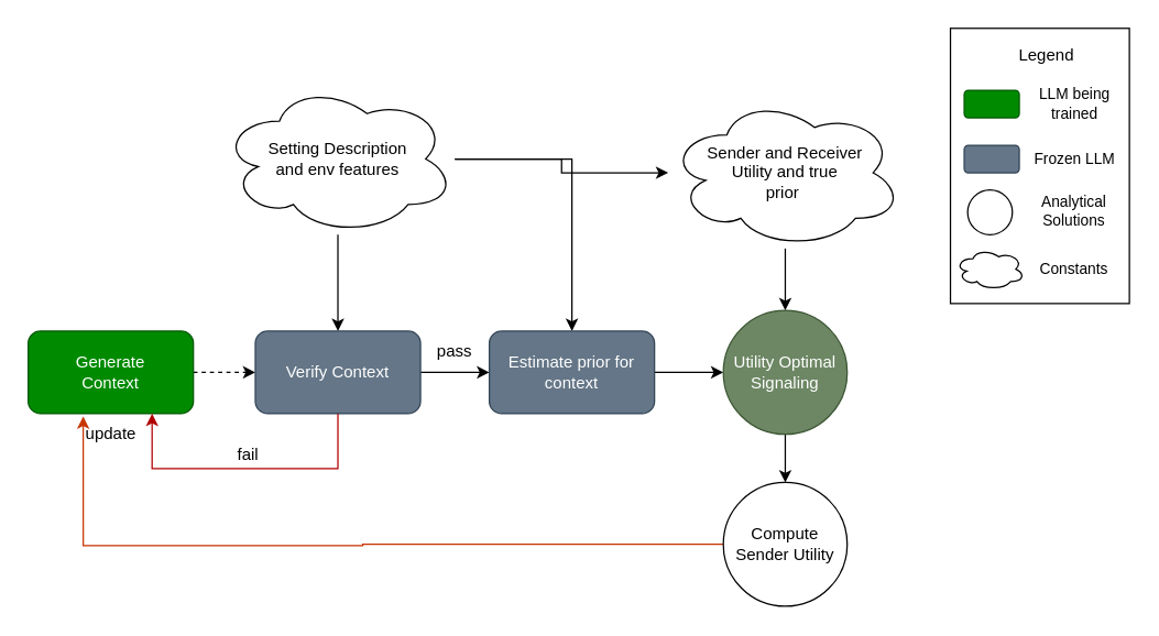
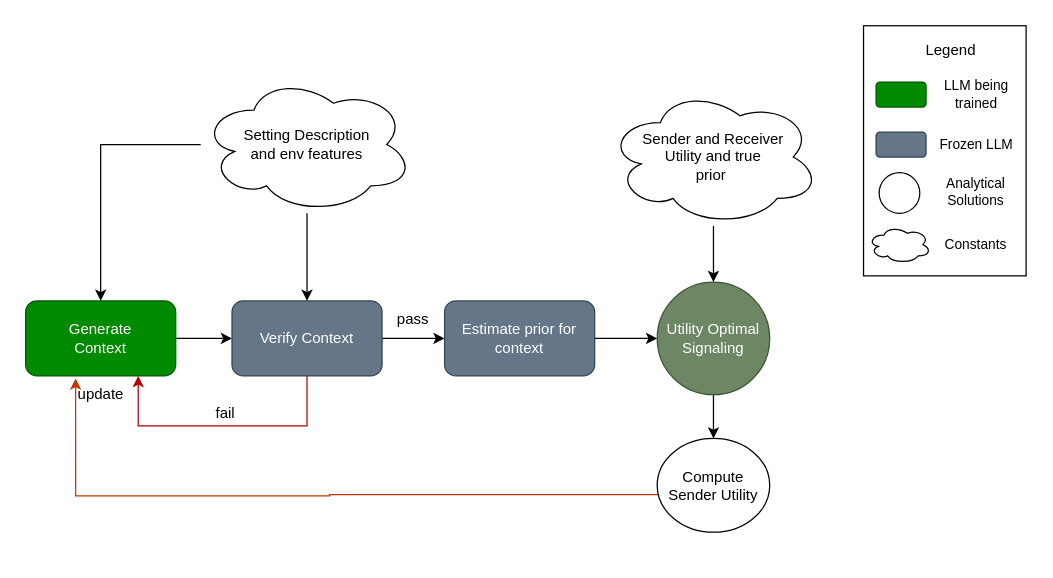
  <mxCell id="0" />
  <mxCell id="1" parent="0" />
  <mxCell id="2" value="" style="rounded=0;whiteSpace=wrap;html=1;" vertex="1" parent="1"><mxGeometry x="690" y="20" width="130" height="200" as="geometry" /></mxCell>
- <mxCell id="3" value="" style="edgeStyle=orthogonalEdgeStyle;rounded=0;orthogonalLoop=1;jettySize=auto;html=1;" edge="1" parent="1" source="6" target="22"><mxGeometry relative="1" as="geometry" /></mxCell>
+ <mxCell id="3" value="" style="edgeStyle=orthogonalEdgeStyle;rounded=0;orthogonalLoop=1;jettySize=auto;html=1;" edge="1" parent="1" source="6" target="8"><mxGeometry relative="1" as="geometry" /></mxCell>
  <mxCell id="4" style="edgeStyle=orthogonalEdgeStyle;rounded=0;orthogonalLoop=1;jettySize=auto;html=1;entryX=0.5;entryY=0;entryDx=0;entryDy=0;" edge="1" parent="1" source="6" target="10"><mxGeometry relative="1" as="geometry" /></mxCell>
- <mxCell id="5" style="edgeStyle=orthogonalEdgeStyle;rounded=0;orthogonalLoop=1;jettySize=auto;html=1;entryX=0.5;entryY=0;entryDx=0;entryDy=0;" edge="1" parent="1" source="6" target="12"><mxGeometry relative="1" as="geometry" /></mxCell>
  <mxCell id="6" value="Setting Description&lt;br&gt;and env features" style="ellipse;shape=cloud;whiteSpace=wrap;html=1;" vertex="1" parent="1"><mxGeometry x="160" y="60" width="170" height="110" as="geometry" /></mxCell>
- <mxCell id="7" value="" style="edgeStyle=orthogonalEdgeStyle;rounded=0;orthogonalLoop=1;jettySize=auto;html=1;dashed=1;" edge="1" parent="1" source="8" target="10"><mxGeometry relative="1" as="geometry" /></mxCell>
+ <mxCell id="7" value="" style="edgeStyle=orthogonalEdgeStyle;rounded=0;orthogonalLoop=1;jettySize=auto;html=1;" edge="1" parent="1" source="8" target="10"><mxGeometry relative="1" as="geometry" /></mxCell>
  <mxCell id="8" value="Generate&lt;br&gt;Context" style="rounded=1;whiteSpace=wrap;html=1;fillColor=#008a00;fontColor=#ffffff;strokeColor=#005700;" vertex="1" parent="1"><mxGeometry x="20" y="240" width="120" height="60" as="geometry" /></mxCell>
  <mxCell id="9" value="" style="edgeStyle=orthogonalEdgeStyle;rounded=0;orthogonalLoop=1;jettySize=auto;html=1;" edge="1" parent="1" source="10" target="12"><mxGeometry relative="1" as="geometry" /></mxCell>
  <mxCell id="10" value="Verify Context" style="rounded=1;whiteSpace=wrap;html=1;fillColor=#647687;fontColor=#ffffff;strokeColor=#314354;" vertex="1" parent="1"><mxGeometry x="185" y="240" width="120" height="60" as="geometry" /></mxCell>
  <mxCell id="11" style="edgeStyle=orthogonalEdgeStyle;rounded=0;orthogonalLoop=1;jettySize=auto;html=1;entryX=0;entryY=0.5;entryDx=0;entryDy=0;" edge="1" parent="1" source="12" target="15"><mxGeometry relative="1" as="geometry" /></mxCell>
  <mxCell id="12" value="Estimate prior for context" style="rounded=1;whiteSpace=wrap;html=1;fillColor=#647687;fontColor=#ffffff;strokeColor=#314354;" vertex="1" parent="1"><mxGeometry x="355" y="240" width="120" height="60" as="geometry" /></mxCell>
  <mxCell id="13" value="" style="endArrow=classic;html=1;rounded=0;entryX=0.75;entryY=1;entryDx=0;entryDy=0;fillColor=#e51400;strokeColor=#B20000;" edge="1" parent="1" target="8"><mxGeometry width="50" height="50" relative="1" as="geometry"><mxPoint x="245" y="300" as="sourcePoint" /><mxPoint x="165" y="320" as="targetPoint" /><Array as="points"><mxPoint x="245" y="340" /><mxPoint x="110" y="340" /></Array></mxGeometry></mxCell>
  <mxCell id="14" style="edgeStyle=orthogonalEdgeStyle;rounded=0;orthogonalLoop=1;jettySize=auto;html=1;entryX=0.5;entryY=0;entryDx=0;entryDy=0;" edge="1" parent="1" source="15" target="17"><mxGeometry relative="1" as="geometry" /></mxCell>
  <mxCell id="15" value="Utility Optimal&lt;br&gt;Signaling" style="ellipse;whiteSpace=wrap;html=1;aspect=fixed;fillColor=#6d8764;strokeColor=#3A5431;fontColor=#ffffff;" vertex="1" parent="1"><mxGeometry x="525" y="225" width="90" height="90" as="geometry" /></mxCell>
  <mxCell id="16" style="edgeStyle=orthogonalEdgeStyle;rounded=0;orthogonalLoop=1;jettySize=auto;html=1;entryX=0.333;entryY=1.033;entryDx=0;entryDy=0;entryPerimeter=0;fillColor=#fa6800;strokeColor=#C73500;" edge="1" parent="1" source="17" target="8"><mxGeometry relative="1" as="geometry"><mxPoint x="130" y="320" as="targetPoint" /><Array as="points"><mxPoint x="263" y="395" /><mxPoint x="263" y="396" /><mxPoint x="60" y="396" /></Array></mxGeometry></mxCell>
- <mxCell id="17" value="Compute Sender Utility" style="ellipse;whiteSpace=wrap;html=1;aspect=fixed;" vertex="1" parent="1"><mxGeometry x="525" y="350" width="90" height="90" as="geometry" /></mxCell>
+ <mxCell id="17" value="Compute Sender Utility" style="ellipse;whiteSpace=wrap;html=1;aspect=fixed;" vertex="1" parent="1"><mxGeometry x="525" y="350" width="90" height="75" as="geometry" /></mxCell>
  <mxCell id="18" value="pass" style="text;html=1;strokeColor=none;fillColor=none;align=center;verticalAlign=middle;whiteSpace=wrap;rounded=0;" vertex="1" parent="1"><mxGeometry x="300" y="240" width="60" height="30" as="geometry" /></mxCell>
  <mxCell id="19" value="fail" style="text;html=1;strokeColor=none;fillColor=none;align=center;verticalAlign=middle;whiteSpace=wrap;rounded=0;" vertex="1" parent="1"><mxGeometry x="150" y="315" width="60" height="30" as="geometry" /></mxCell>
  <mxCell id="20" value="" style="rounded=1;whiteSpace=wrap;html=1;fillColor=#008a00;fontColor=#ffffff;strokeColor=#005700;" vertex="1" parent="1"><mxGeometry x="700" y="65" width="40" height="20" as="geometry" /></mxCell>
  <mxCell id="21" style="edgeStyle=orthogonalEdgeStyle;rounded=0;orthogonalLoop=1;jettySize=auto;html=1;entryX=0.5;entryY=0;entryDx=0;entryDy=0;" edge="1" parent="1" source="22" target="15"><mxGeometry relative="1" as="geometry" /></mxCell>
  <mxCell id="22" value="Sender and Receiver&lt;br&gt;Utility and true &lt;br&gt;prior&amp;nbsp;" style="ellipse;shape=cloud;whiteSpace=wrap;html=1;align=center;" vertex="1" parent="1"><mxGeometry x="485" y="70" width="170" height="110" as="geometry" /></mxCell>
  <mxCell id="23" value="Legend" style="text;html=1;strokeColor=none;fillColor=none;align=center;verticalAlign=middle;whiteSpace=wrap;rounded=0;" vertex="1" parent="1"><mxGeometry x="730" y="25" width="60" height="30" as="geometry" /></mxCell>
  <mxCell id="24" value="LLM being&lt;br style=&quot;font-size: 11px;&quot;&gt;trained" style="text;html=1;align=center;verticalAlign=middle;resizable=0;points=[];autosize=1;strokeColor=none;fillColor=none;fontSize=11;" vertex="1" parent="1"><mxGeometry x="745" y="55" width="70" height="40" as="geometry" /></mxCell>
  <mxCell id="25" value="" style="rounded=1;whiteSpace=wrap;html=1;fillColor=#647687;fontColor=#ffffff;strokeColor=#314354;" vertex="1" parent="1"><mxGeometry x="700" y="105" width="40" height="20" as="geometry" /></mxCell>
  <mxCell id="26" value="Frozen LLM" style="text;html=1;align=center;verticalAlign=middle;resizable=0;points=[];autosize=1;strokeColor=none;fillColor=none;fontSize=11;" vertex="1" parent="1"><mxGeometry x="740" y="100" width="80" height="30" as="geometry" /></mxCell>
  <mxCell id="27" value="" style="ellipse;whiteSpace=wrap;html=1;aspect=fixed;" vertex="1" parent="1"><mxGeometry x="702.5" y="137.5" width="32.5" height="32.5" as="geometry" /></mxCell>
  <mxCell id="28" value="Analytical Solutions" style="text;html=1;strokeColor=none;fillColor=none;align=center;verticalAlign=middle;whiteSpace=wrap;rounded=0;fontSize=11;" vertex="1" parent="1"><mxGeometry x="750" y="137.5" width="60" height="30" as="geometry" /></mxCell>
  <mxCell id="29" value="" style="ellipse;shape=cloud;whiteSpace=wrap;html=1;" vertex="1" parent="1"><mxGeometry x="693.75" y="180" width="50" height="30" as="geometry" /></mxCell>
  <mxCell id="30" value="Constants" style="text;html=1;strokeColor=none;fillColor=none;align=center;verticalAlign=middle;whiteSpace=wrap;rounded=0;fontSize=11;" vertex="1" parent="1"><mxGeometry x="750" y="180" width="60" height="30" as="geometry" /></mxCell>
  <mxCell id="31" value="update" style="text;html=1;strokeColor=none;fillColor=none;align=left;verticalAlign=middle;whiteSpace=wrap;rounded=0;" vertex="1" parent="1"><mxGeometry x="60" y="300" width="60" height="30" as="geometry" /></mxCell>
